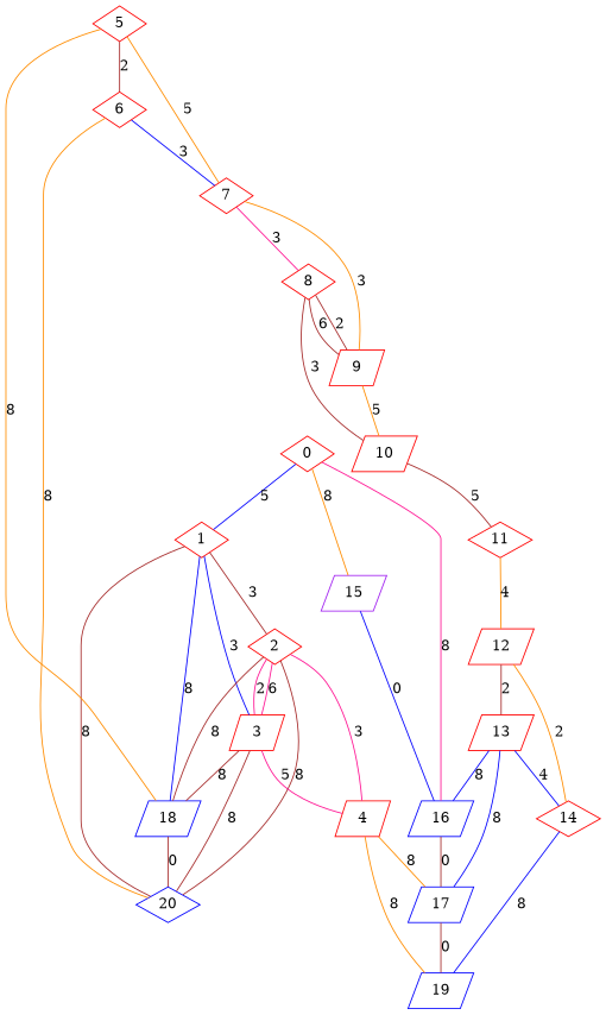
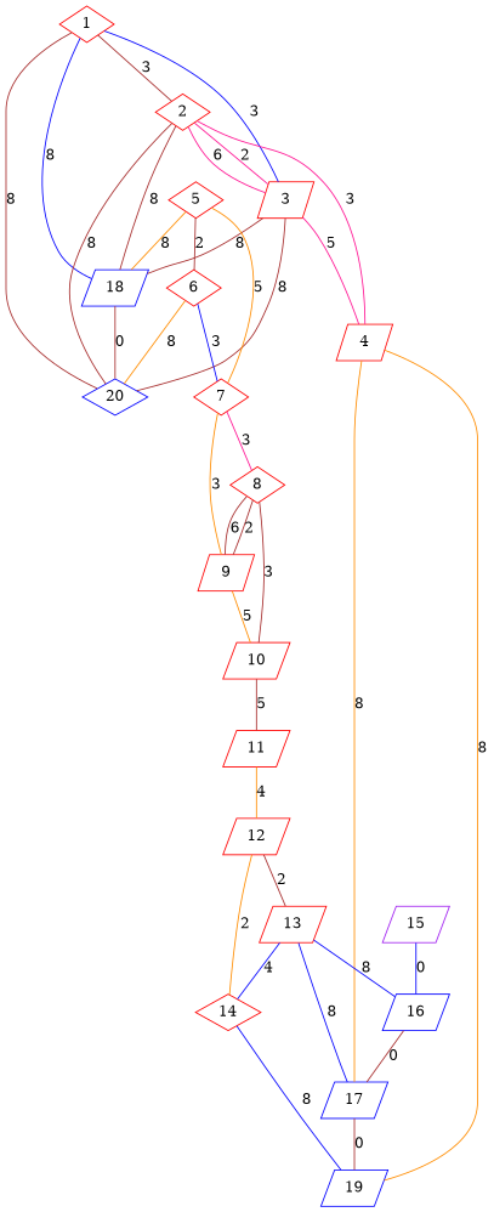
  graph {
    node [color=red shape=parallelogram weight=1]
    edge [color=brown]
-   0 [shape=diamond]
    1 [shape=diamond]
    15 [color=purple weight=4]
    16 [color=blue weight=3]
    2 [shape=diamond]
    3
    18 [color=blue weight=3]
    20 [color=blue shape=diamond weight=3]
    17 [color=blue weight=3]
    4
    19 [color=blue weight=3]
    5 [shape=diamond]
    6 [shape=diamond]
    7 [shape=diamond]
    8 [shape=diamond]
    9
    10
-   11 [shape=diamond]
+   11
    12
    13
    14 [shape=diamond]
-   0 -- 1 [color=blue label=5]
-   0 -- 15 [color=darkorange label=8]
-   0 -- 16 [color=deeppink label=8]
    1 -- 2 [label=3]
    1 -- 3 [color=blue label=3]
    1 -- 18 [color=blue label=8]
    1 -- 20 [label=8]
    15 -- 16 [color=blue label=0]
    16 -- 17 [label=0]
    2 -- 3 [color=deeppink label=2]
    2 -- 3 [color=deeppink label=6]
    2 -- 18 [label=8]
    2 -- 20 [label=8]
    2 -- 4 [color=deeppink label=3]
    3 -- 18 [label=8]
    3 -- 20 [label=8]
    3 -- 4 [color=deeppink label=5]
    18 -- 20 [label=0]
    17 -- 19 [label=0]
    4 -- 17 [color=darkorange label=8]
    4 -- 19 [color=darkorange label=8]
    5 -- 18 [color=darkorange label=8]
    5 -- 6 [label=2]
    5 -- 7 [color=darkorange label=5]
    6 -- 20 [color=darkorange label=8]
    6 -- 7 [color=blue label=3]
    7 -- 8 [color=deeppink label=3]
    7 -- 9 [color=darkorange label=3]
    8 -- 9 [label=6]
    8 -- 9 [label=2]
    8 -- 10 [label=3]
    9 -- 10 [color=darkorange label=5]
    10 -- 11 [label=5]
    11 -- 12 [color=darkorange label=4]
    12 -- 13 [label=2]
    12 -- 14 [color=darkorange label=2]
    13 -- 16 [color=blue label=8]
    13 -- 17 [color=blue label=8]
    13 -- 14 [color=blue label=4]
    14 -- 19 [color=blue label=8]
  }
